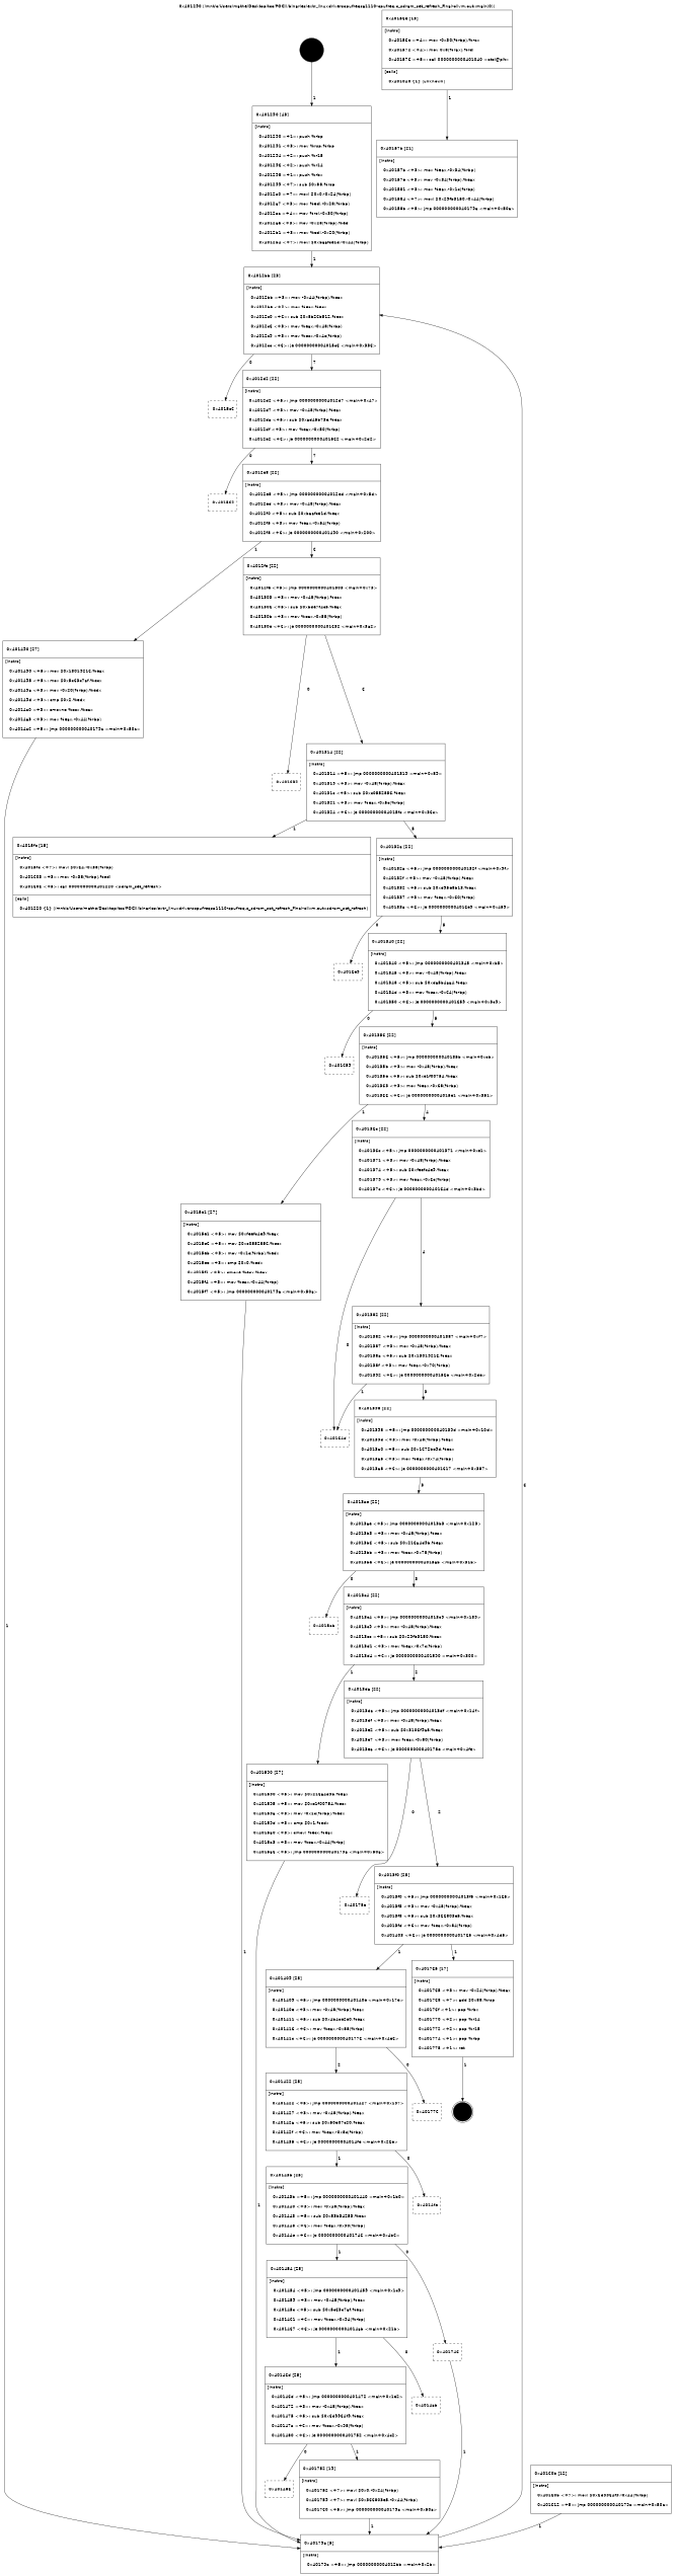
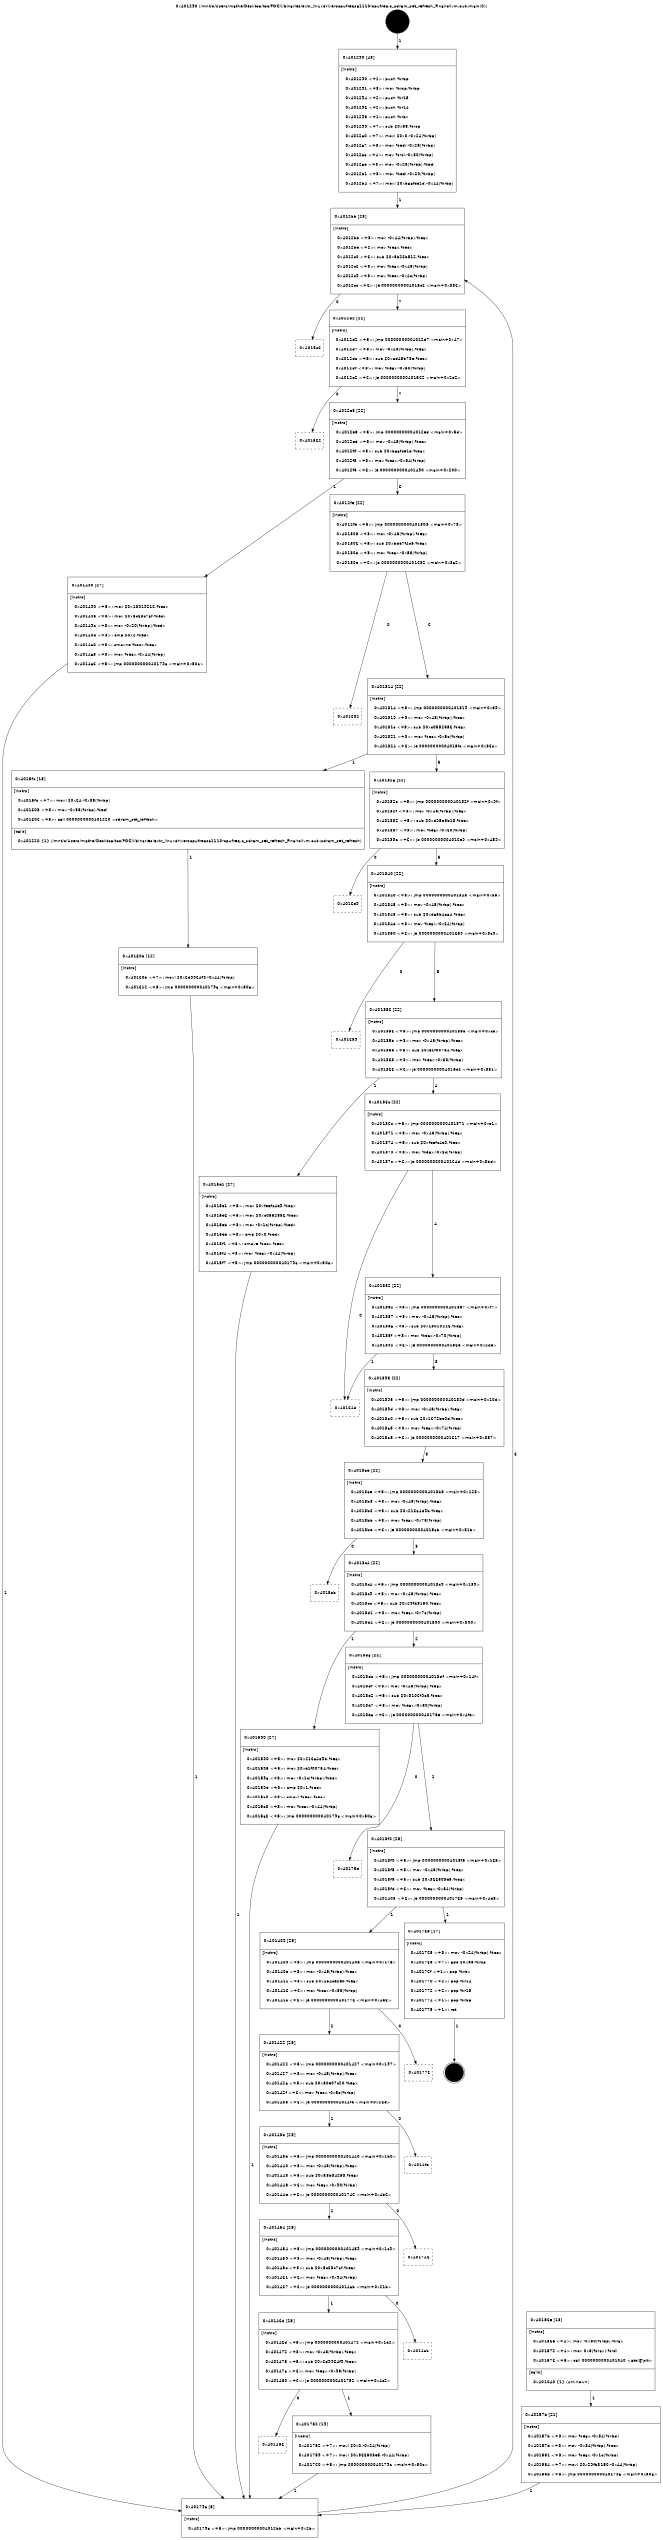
  digraph {
    fontname="DejaVu Sans"
    label="0x401290 (/mnt/c/Users/mathe/Desktop/tcc/POCII/binaries/extr_linuxdriverscpufreqsa1110-cpufreq.c_sdram_set_refresh_Final-ollvm.out::main(0))"
    labelloc=t
    node [fontname="DejaVu Sans" shape=record]
    edge [fontname="DejaVu Sans"]
    Entry [fillcolor=black height=0.3 shape=circle style=filled width=0.3]
    n2 [label="{\n     0x401290 [43]\l\n     | [instrs]\l\n     &nbsp;&nbsp;0x401290 \<+1\>: push %rbp\l\n     &nbsp;&nbsp;0x401291 \<+3\>: mov %rsp,%rbp\l\n     &nbsp;&nbsp;0x401294 \<+2\>: push %r15\l\n     &nbsp;&nbsp;0x401296 \<+2\>: push %r14\l\n     &nbsp;&nbsp;0x401298 \<+1\>: push %rbx\l\n     &nbsp;&nbsp;0x401299 \<+7\>: sub $0x88,%rsp\l\n     &nbsp;&nbsp;0x4012a0 \<+7\>: movl $0x0,-0x24(%rbp)\l\n     &nbsp;&nbsp;0x4012a7 \<+3\>: mov %edi,-0x28(%rbp)\l\n     &nbsp;&nbsp;0x4012aa \<+4\>: mov %rsi,-0x30(%rbp)\l\n     &nbsp;&nbsp;0x4012ae \<+3\>: mov -0x28(%rbp),%edi\l\n     &nbsp;&nbsp;0x4012b1 \<+3\>: mov %edi,-0x20(%rbp)\l\n     &nbsp;&nbsp;0x4012b4 \<+7\>: movl $0xbaafce1d,-0x44(%rbp)\l\n  }"]
    n3 [label="{\n     0x4012bb [23]\l\n     | [instrs]\l\n     &nbsp;&nbsp;0x4012bb \<+3\>: mov -0x44(%rbp),%eax\l\n     &nbsp;&nbsp;0x4012be \<+2\>: mov %eax,%ecx\l\n     &nbsp;&nbsp;0x4012c0 \<+6\>: sub $0x8b26b512,%ecx\l\n     &nbsp;&nbsp;0x4012c6 \<+3\>: mov %eax,-0x48(%rbp)\l\n     &nbsp;&nbsp;0x4012c9 \<+3\>: mov %ecx,-0x4c(%rbp)\l\n     &nbsp;&nbsp;0x4012cc \<+6\>: je 00000000004015c6 \<main+0x336\>\l\n  }"]
    n4 [label="{\n     0x4015c6\l\n  }" style=dashed]
    n5 [label="{\n     0x4012d2 [22]\l\n     | [instrs]\l\n     &nbsp;&nbsp;0x4012d2 \<+5\>: jmp 00000000004012d7 \<main+0x47\>\l\n     &nbsp;&nbsp;0x4012d7 \<+3\>: mov -0x48(%rbp),%eax\l\n     &nbsp;&nbsp;0x4012da \<+5\>: sub $0xad45b73e,%eax\l\n     &nbsp;&nbsp;0x4012df \<+3\>: mov %eax,-0x50(%rbp)\l\n     &nbsp;&nbsp;0x4012e2 \<+6\>: je 0000000000401562 \<main+0x2d2\>\l\n  }"]
    n6 [label="{\n     0x401562\l\n  }" style=dashed]
    n7 [label="{\n     0x4012e8 [22]\l\n     | [instrs]\l\n     &nbsp;&nbsp;0x4012e8 \<+5\>: jmp 00000000004012ed \<main+0x5d\>\l\n     &nbsp;&nbsp;0x4012ed \<+3\>: mov -0x48(%rbp),%eax\l\n     &nbsp;&nbsp;0x4012f0 \<+5\>: sub $0xbaafce1d,%eax\l\n     &nbsp;&nbsp;0x4012f5 \<+3\>: mov %eax,-0x54(%rbp)\l\n     &nbsp;&nbsp;0x4012f8 \<+6\>: je 0000000000401490 \<main+0x200\>\l\n  }"]
    n8 [label="{\n     0x401490 [27]\l\n     | [instrs]\l\n     &nbsp;&nbsp;0x401490 \<+5\>: mov $0x13019216,%eax\l\n     &nbsp;&nbsp;0x401495 \<+5\>: mov $0x5c63c7af,%ecx\l\n     &nbsp;&nbsp;0x40149a \<+3\>: mov -0x20(%rbp),%edx\l\n     &nbsp;&nbsp;0x40149d \<+3\>: cmp $0x2,%edx\l\n     &nbsp;&nbsp;0x4014a0 \<+3\>: cmovne %ecx,%eax\l\n     &nbsp;&nbsp;0x4014a3 \<+3\>: mov %eax,-0x44(%rbp)\l\n     &nbsp;&nbsp;0x4014a6 \<+5\>: jmp 000000000040179a \<main+0x50a\>\l\n  }"]
    n9 [label="{\n     0x4012fe [22]\l\n     | [instrs]\l\n     &nbsp;&nbsp;0x4012fe \<+5\>: jmp 0000000000401303 \<main+0x73\>\l\n     &nbsp;&nbsp;0x401303 \<+3\>: mov -0x48(%rbp),%eax\l\n     &nbsp;&nbsp;0x401306 \<+5\>: sub $0xbde7f4c5,%eax\l\n     &nbsp;&nbsp;0x40130b \<+3\>: mov %eax,-0x58(%rbp)\l\n     &nbsp;&nbsp;0x40130e \<+6\>: je 0000000000401632 \<main+0x3a2\>\l\n  }"]
    Exit [fillcolor=black height=0.3 peripheries=2 shape=circle style=filled width=0.3]
    n11 [label="{\n     0x40179a [5]\l\n     | [instrs]\l\n     &nbsp;&nbsp;0x40179a \<+5\>: jmp 00000000004012bb \<main+0x2b\>\l\n  }"]
    n12 [label="{\n     0x401632\l\n  }" style=dashed]
    n13 [label="{\n     0x401314 [22]\l\n     | [instrs]\l\n     &nbsp;&nbsp;0x401314 \<+5\>: jmp 0000000000401319 \<main+0x89\>\l\n     &nbsp;&nbsp;0x401319 \<+3\>: mov -0x48(%rbp),%eax\l\n     &nbsp;&nbsp;0x40131c \<+5\>: sub $0xc0552856,%eax\l\n     &nbsp;&nbsp;0x401321 \<+3\>: mov %eax,-0x5c(%rbp)\l\n     &nbsp;&nbsp;0x401324 \<+6\>: je 00000000004015fc \<main+0x36c\>\l\n  }"]
    n14 [label="{\n     0x401486\l\n  }" style=dashed]
    n15 [label="{\n     0x4015fc [15]\l\n     | [instrs]\l\n     &nbsp;&nbsp;0x4015fc \<+7\>: movl $0x64,-0x38(%rbp)\l\n     &nbsp;&nbsp;0x401603 \<+3\>: mov -0x38(%rbp),%edi\l\n     &nbsp;&nbsp;0x401606 \<+5\>: call 0000000000401220 \<sdram_set_refresh\>\l\n     | [calls]\l\n     &nbsp;&nbsp;0x401220 \{1\} (/mnt/c/Users/mathe/Desktop/tcc/POCII/binaries/extr_linuxdriverscpufreqsa1110-cpufreq.c_sdram_set_refresh_Final-ollvm.out::sdram_set_refresh)\l\n  }"]
    n16 [label="{\n     0x40132a [22]\l\n     | [instrs]\l\n     &nbsp;&nbsp;0x40132a \<+5\>: jmp 000000000040132f \<main+0x9f\>\l\n     &nbsp;&nbsp;0x40132f \<+3\>: mov -0x48(%rbp),%eax\l\n     &nbsp;&nbsp;0x401332 \<+5\>: sub $0xd95e8b13,%eax\l\n     &nbsp;&nbsp;0x401337 \<+3\>: mov %eax,-0x60(%rbp)\l\n     &nbsp;&nbsp;0x40133a \<+6\>: je 00000000004016e9 \<main+0x459\>\l\n  }"]
    n17 [label="{\n     0x401752 [19]\l\n     | [instrs]\l\n     &nbsp;&nbsp;0x401752 \<+7\>: movl $0x0,-0x24(%rbp)\l\n     &nbsp;&nbsp;0x401759 \<+7\>: movl $0x366803e5,-0x44(%rbp)\l\n     &nbsp;&nbsp;0x401760 \<+5\>: jmp 000000000040179a \<main+0x50a\>\l\n  }"]
    n18 [label="{\n     0x40160b [12]\l\n     | [instrs]\l\n     &nbsp;&nbsp;0x40160b \<+7\>: movl $0x6d9964f9,-0x44(%rbp)\l\n     &nbsp;&nbsp;0x401612 \<+5\>: jmp 000000000040179a \<main+0x50a\>\l\n  }"]
    n19 [label="{\n     0x4016e9\l\n  }" style=dashed]
    n20 [label="{\n     0x401340 [22]\l\n     | [instrs]\l\n     &nbsp;&nbsp;0x401340 \<+5\>: jmp 0000000000401345 \<main+0xb5\>\l\n     &nbsp;&nbsp;0x401345 \<+3\>: mov -0x48(%rbp),%eax\l\n     &nbsp;&nbsp;0x401348 \<+5\>: sub $0xda5b4aa4,%eax\l\n     &nbsp;&nbsp;0x40134d \<+3\>: mov %eax,-0x64(%rbp)\l\n     &nbsp;&nbsp;0x401350 \<+6\>: je 0000000000401659 \<main+0x3c9\>\l\n  }"]
    n21 [label="{\n     0x40146d [25]\l\n     | [instrs]\l\n     &nbsp;&nbsp;0x40146d \<+5\>: jmp 0000000000401472 \<main+0x1e2\>\l\n     &nbsp;&nbsp;0x401472 \<+3\>: mov -0x48(%rbp),%eax\l\n     &nbsp;&nbsp;0x401475 \<+5\>: sub $0x6d9964f9,%eax\l\n     &nbsp;&nbsp;0x40147a \<+6\>: mov %eax,-0x98(%rbp)\l\n     &nbsp;&nbsp;0x401480 \<+6\>: je 0000000000401752 \<main+0x4c2\>\l\n  }"]
    n22 [label="{\n     0x401659\l\n  }" style=dashed]
    n23 [label="{\n     0x401356 [22]\l\n     | [instrs]\l\n     &nbsp;&nbsp;0x401356 \<+5\>: jmp 000000000040135b \<main+0xcb\>\l\n     &nbsp;&nbsp;0x40135b \<+3\>: mov -0x48(%rbp),%eax\l\n     &nbsp;&nbsp;0x40135e \<+5\>: sub $0xe1f00754,%eax\l\n     &nbsp;&nbsp;0x401363 \<+3\>: mov %eax,-0x68(%rbp)\l\n     &nbsp;&nbsp;0x401366 \<+6\>: je 00000000004015e1 \<main+0x351\>\l\n  }"]
    n24 [label="{\n     0x4014ab\l\n  }" style=dashed]
    n25 [label="{\n     0x4015e1 [27]\l\n     | [instrs]\l\n     &nbsp;&nbsp;0x4015e1 \<+5\>: mov $0xfeefc4e9,%eax\l\n     &nbsp;&nbsp;0x4015e6 \<+5\>: mov $0xc0552856,%ecx\l\n     &nbsp;&nbsp;0x4015eb \<+3\>: mov -0x1c(%rbp),%edx\l\n     &nbsp;&nbsp;0x4015ee \<+3\>: cmp $0x0,%edx\l\n     &nbsp;&nbsp;0x4015f1 \<+3\>: cmove %ecx,%eax\l\n     &nbsp;&nbsp;0x4015f4 \<+3\>: mov %eax,-0x44(%rbp)\l\n     &nbsp;&nbsp;0x4015f7 \<+5\>: jmp 000000000040179a \<main+0x50a\>\l\n  }"]
    n26 [label="{\n     0x40136c [22]\l\n     | [instrs]\l\n     &nbsp;&nbsp;0x40136c \<+5\>: jmp 0000000000401371 \<main+0xe1\>\l\n     &nbsp;&nbsp;0x401371 \<+3\>: mov -0x48(%rbp),%eax\l\n     &nbsp;&nbsp;0x401374 \<+5\>: sub $0xfeefc4e9,%eax\l\n     &nbsp;&nbsp;0x401379 \<+3\>: mov %eax,-0x6c(%rbp)\l\n     &nbsp;&nbsp;0x40137c \<+6\>: je 000000000040164d \<main+0x3bd\>\l\n  }"]
    n27 [label="{\n     0x401454 [25]\l\n     | [instrs]\l\n     &nbsp;&nbsp;0x401454 \<+5\>: jmp 0000000000401459 \<main+0x1c9\>\l\n     &nbsp;&nbsp;0x401459 \<+3\>: mov -0x48(%rbp),%eax\l\n     &nbsp;&nbsp;0x40145c \<+5\>: sub $0x5c63c7af,%eax\l\n     &nbsp;&nbsp;0x401461 \<+6\>: mov %eax,-0x94(%rbp)\l\n     &nbsp;&nbsp;0x401467 \<+6\>: je 00000000004014ab \<main+0x21b\>\l\n  }"]
    n28 [label="{\n     0x40164d\l\n  }" style=dashed]
    n29 [label="{\n     0x401382 [22]\l\n     | [instrs]\l\n     &nbsp;&nbsp;0x401382 \<+5\>: jmp 0000000000401387 \<main+0xf7\>\l\n     &nbsp;&nbsp;0x401387 \<+3\>: mov -0x48(%rbp),%eax\l\n     &nbsp;&nbsp;0x40138a \<+5\>: sub $0x13019216,%eax\l\n     &nbsp;&nbsp;0x40138f \<+3\>: mov %eax,-0x70(%rbp)\l\n     &nbsp;&nbsp;0x401392 \<+6\>: je 000000000040156e \<main+0x2de\>\l\n  }"]
    n30 [label="{\n     0x401746\l\n  }" style=dashed]
    n31 [label="{\n     0x401398 [22]\l\n     | [instrs]\l\n     &nbsp;&nbsp;0x401398 \<+5\>: jmp 000000000040139d \<main+0x10d\>\l\n     &nbsp;&nbsp;0x40139d \<+3\>: mov -0x48(%rbp),%eax\l\n     &nbsp;&nbsp;0x4013a0 \<+5\>: sub $0x1672be9d,%eax\l\n     &nbsp;&nbsp;0x4013a5 \<+3\>: mov %eax,-0x74(%rbp)\l\n     &nbsp;&nbsp;0x4013a8 \<+6\>: je 0000000000401617 \<main+0x387\>\l\n  }"]
    n32 [label="{\n     0x40143b [25]\l\n     | [instrs]\l\n     &nbsp;&nbsp;0x40143b \<+5\>: jmp 0000000000401440 \<main+0x1b0\>\l\n     &nbsp;&nbsp;0x401440 \<+3\>: mov -0x48(%rbp),%eax\l\n     &nbsp;&nbsp;0x401443 \<+5\>: sub $0x53b34253,%eax\l\n     &nbsp;&nbsp;0x401448 \<+6\>: mov %eax,-0x90(%rbp)\l\n     &nbsp;&nbsp;0x40144e \<+6\>: je 0000000000401746 \<main+0x4b6\>\l\n  }"]
    n33 [label="{\n     0x40156e [13]\l\n     | [instrs]\l\n     &nbsp;&nbsp;0x40156e \<+4\>: mov -0x30(%rbp),%rax\l\n     &nbsp;&nbsp;0x401572 \<+4\>: mov 0x8(%rax),%rdi\l\n     &nbsp;&nbsp;0x401576 \<+5\>: call 0000000000401040 \<atoi@plt\>\l\n     | [calls]\l\n     &nbsp;&nbsp;0x401040 \{1\} (unknown)\l\n  }"]
    n34 [label="{\n     0x40157b [21]\l\n     | [instrs]\l\n     &nbsp;&nbsp;0x40157b \<+3\>: mov %eax,-0x34(%rbp)\l\n     &nbsp;&nbsp;0x40157e \<+3\>: mov -0x34(%rbp),%eax\l\n     &nbsp;&nbsp;0x401581 \<+3\>: mov %eax,-0x1c(%rbp)\l\n     &nbsp;&nbsp;0x401584 \<+7\>: movl $0x29fb3150,-0x44(%rbp)\l\n     &nbsp;&nbsp;0x40158b \<+5\>: jmp 000000000040179a \<main+0x50a\>\l\n  }"]
    n35 [label="{\n     0x4013ae [22]\l\n     | [instrs]\l\n     &nbsp;&nbsp;0x4013ae \<+5\>: jmp 00000000004013b3 \<main+0x123\>\l\n     &nbsp;&nbsp;0x4013b3 \<+3\>: mov -0x48(%rbp),%eax\l\n     &nbsp;&nbsp;0x4013b6 \<+5\>: sub $0x216a4d9b,%eax\l\n     &nbsp;&nbsp;0x4013bb \<+3\>: mov %eax,-0x78(%rbp)\l\n     &nbsp;&nbsp;0x4013be \<+6\>: je 00000000004015ab \<main+0x31b\>\l\n  }"]
    n36 [label="{\n     0x4014fe\l\n  }" style=dashed]
    n37 [label="{\n     0x4015ab\l\n  }" style=dashed]
    n38 [label="{\n     0x4013c4 [22]\l\n     | [instrs]\l\n     &nbsp;&nbsp;0x4013c4 \<+5\>: jmp 00000000004013c9 \<main+0x139\>\l\n     &nbsp;&nbsp;0x4013c9 \<+3\>: mov -0x48(%rbp),%eax\l\n     &nbsp;&nbsp;0x4013cc \<+5\>: sub $0x29fb3150,%eax\l\n     &nbsp;&nbsp;0x4013d1 \<+3\>: mov %eax,-0x7c(%rbp)\l\n     &nbsp;&nbsp;0x4013d4 \<+6\>: je 0000000000401590 \<main+0x300\>\l\n  }"]
    n39 [label="{\n     0x401422 [25]\l\n     | [instrs]\l\n     &nbsp;&nbsp;0x401422 \<+5\>: jmp 0000000000401427 \<main+0x197\>\l\n     &nbsp;&nbsp;0x401427 \<+3\>: mov -0x48(%rbp),%eax\l\n     &nbsp;&nbsp;0x40142a \<+5\>: sub $0x50e07c20,%eax\l\n     &nbsp;&nbsp;0x40142f \<+6\>: mov %eax,-0x8c(%rbp)\l\n     &nbsp;&nbsp;0x401435 \<+6\>: je 00000000004014fe \<main+0x26e\>\l\n  }"]
    n40 [label="{\n     0x401590 [27]\l\n     | [instrs]\l\n     &nbsp;&nbsp;0x401590 \<+5\>: mov $0x216a4d9b,%eax\l\n     &nbsp;&nbsp;0x401595 \<+5\>: mov $0xe1f00754,%ecx\l\n     &nbsp;&nbsp;0x40159a \<+3\>: mov -0x1c(%rbp),%edx\l\n     &nbsp;&nbsp;0x40159d \<+3\>: cmp $0x1,%edx\l\n     &nbsp;&nbsp;0x4015a0 \<+3\>: cmovl %ecx,%eax\l\n     &nbsp;&nbsp;0x4015a3 \<+3\>: mov %eax,-0x44(%rbp)\l\n     &nbsp;&nbsp;0x4015a6 \<+5\>: jmp 000000000040179a \<main+0x50a\>\l\n  }"]
    n41 [label="{\n     0x4013da [22]\l\n     | [instrs]\l\n     &nbsp;&nbsp;0x4013da \<+5\>: jmp 00000000004013df \<main+0x14f\>\l\n     &nbsp;&nbsp;0x4013df \<+3\>: mov -0x48(%rbp),%eax\l\n     &nbsp;&nbsp;0x4013e2 \<+5\>: sub $0x3106f9a8,%eax\l\n     &nbsp;&nbsp;0x4013e7 \<+3\>: mov %eax,-0x80(%rbp)\l\n     &nbsp;&nbsp;0x4013ea \<+6\>: je 000000000040178e \<main+0x4fe\>\l\n  }"]
    n42 [label="{\n     0x401776\l\n  }" style=dashed]
    n43 [label="{\n     0x40178e\l\n  }" style=dashed]
    n44 [label="{\n     0x4013f0 [25]\l\n     | [instrs]\l\n     &nbsp;&nbsp;0x4013f0 \<+5\>: jmp 00000000004013f5 \<main+0x165\>\l\n     &nbsp;&nbsp;0x4013f5 \<+3\>: mov -0x48(%rbp),%eax\l\n     &nbsp;&nbsp;0x4013f8 \<+5\>: sub $0x366803e5,%eax\l\n     &nbsp;&nbsp;0x4013fd \<+6\>: mov %eax,-0x84(%rbp)\l\n     &nbsp;&nbsp;0x401403 \<+6\>: je 0000000000401765 \<main+0x4d5\>\l\n  }"]
    n45 [label="{\n     0x401409 [25]\l\n     | [instrs]\l\n     &nbsp;&nbsp;0x401409 \<+5\>: jmp 000000000040140e \<main+0x17e\>\l\n     &nbsp;&nbsp;0x40140e \<+3\>: mov -0x48(%rbp),%eax\l\n     &nbsp;&nbsp;0x401411 \<+5\>: sub $0x4b4ce2e0,%eax\l\n     &nbsp;&nbsp;0x401416 \<+6\>: mov %eax,-0x88(%rbp)\l\n     &nbsp;&nbsp;0x40141c \<+6\>: je 0000000000401776 \<main+0x4e6\>\l\n  }"]
    n46 [label="{\n     0x401765 [17]\l\n     | [instrs]\l\n     &nbsp;&nbsp;0x401765 \<+3\>: mov -0x24(%rbp),%eax\l\n     &nbsp;&nbsp;0x401768 \<+7\>: add $0x88,%rsp\l\n     &nbsp;&nbsp;0x40176f \<+1\>: pop %rbx\l\n     &nbsp;&nbsp;0x401770 \<+2\>: pop %r14\l\n     &nbsp;&nbsp;0x401772 \<+2\>: pop %r15\l\n     &nbsp;&nbsp;0x401774 \<+1\>: pop %rbp\l\n     &nbsp;&nbsp;0x401775 \<+1\>: ret\l\n  }"]
    Entry -> n2 [label=" 1"]
    n2 -> n3 [label=" 1"]
    n3 -> n4 [label=" 0"]
    n3 -> n5 [label=" 7"]
    n5 -> n6 [label=" 0"]
    n5 -> n7 [label=" 7"]
    n7 -> n8 [label=" 1"]
    n7 -> n9 [label=" 6"]
    n8 -> n11 [label=" 1"]
    n9 -> n12 [label=" 0"]
    n9 -> n13 [label=" 6"]
    n11 -> n3 [label=" 6"]
    n13 -> n15 [label=" 1"]
    n13 -> n16 [label=" 5"]
+   n15 -> n18 [label=" 1"]
    n16 -> n19 [label=" 0"]
    n16 -> n20 [label=" 5"]
    n17 -> n11 [label=" 1"]
    n18 -> n11 [label=" 1"]
    n20 -> n22 [label=" 0"]
    n20 -> n23 [label=" 5"]
    n21 -> n14 [label=" 0"]
    n21 -> n17 [label=" 1"]
    n23 -> n25 [label=" 1"]
    n23 -> n26 [label=" 4"]
    n25 -> n11 [label=" 1"]
    n26 -> n28 [label=" 0"]
    n26 -> n29 [label=" 4"]
    n27 -> n21 [label=" 1"]
    n27 -> n24 [label=" 0"]
    n29 -> n28 [label=" 1"]
    n29 -> n31 [label=" 3"]
    n31 -> n35 [label=" 3"]
    n32 -> n27 [label=" 1"]
    n32 -> n30 [label=" 0"]
    n33 -> n34 [label=" 1"]
-   n30 -> n11 [label=" 1"]
+   n34 -> n11 [label=" 1"]
    n35 -> n37 [label=" 0"]
    n35 -> n38 [label=" 3"]
    n38 -> n40 [label=" 1"]
    n38 -> n41 [label=" 2"]
    n39 -> n32 [label=" 1"]
    n39 -> n36 [label=" 0"]
    n40 -> n11 [label=" 1"]
    n41 -> n43 [label=" 0"]
    n41 -> n44 [label=" 2"]
    n44 -> n45 [label=" 1"]
    n44 -> n46 [label=" 1"]
    n45 -> n39 [label=" 2"]
    n45 -> n42 [label=" 0"]
    n46 -> Exit [label=" 1"]
  }
